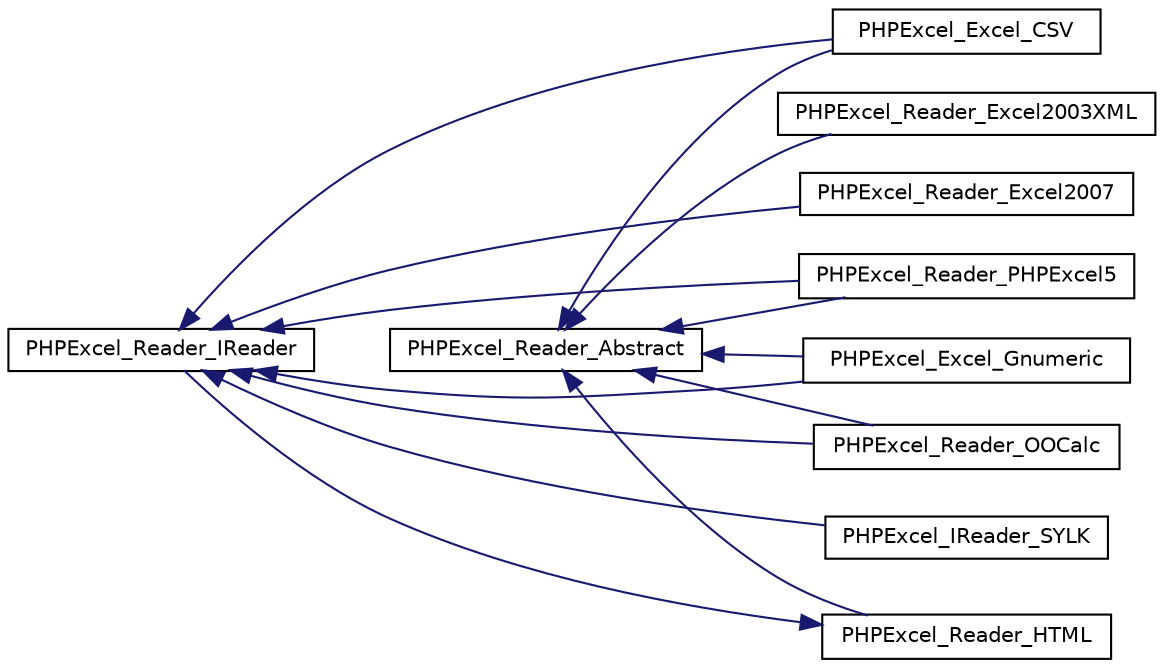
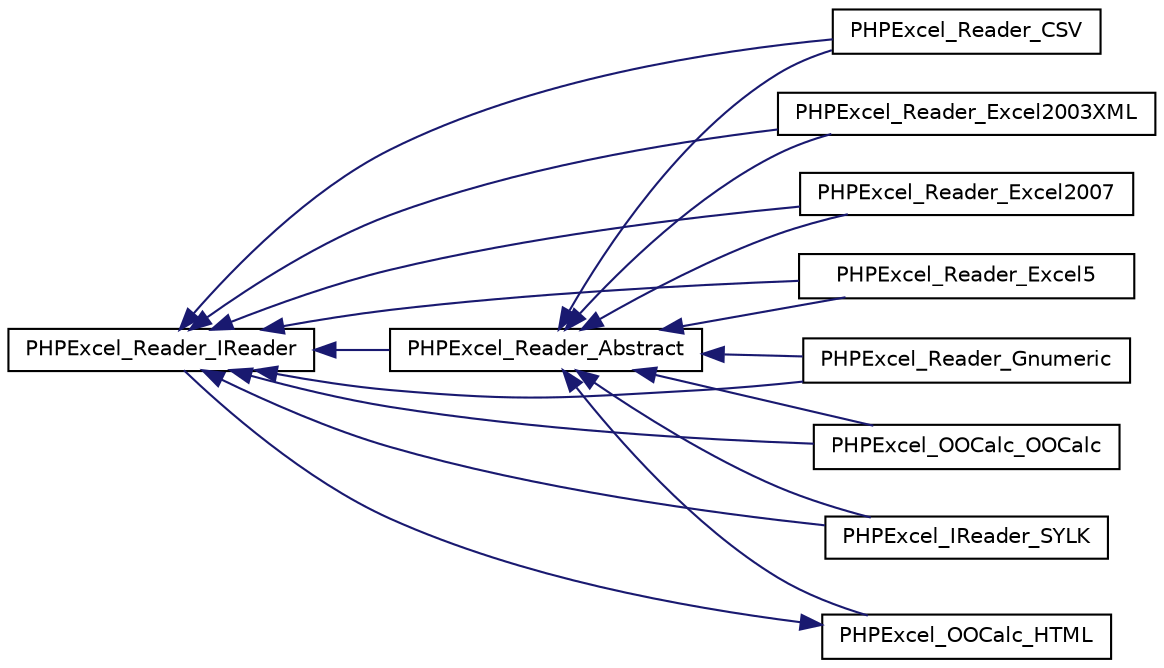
  digraph {
    rankdir=LR
    node [color=black fillcolor=white fontname=Helvetica fontsize=10 shape=record style=filled]
    edge [color=midnightblue dir=back fontname=Helvetica fontsize=10 labelfontname=Helvetica labelfontsize=10 style=solid]
    n1 [height=0.2 label=PHPExcel_Reader_IReader width=0.4]
    n2 [height=0.2 label=PHPExcel_Reader_Abstract width=0.4]
-   n3 [height=0.2 label=PHPExcel_Excel_CSV width=0.4]
+   n3 [height=0.2 label=PHPExcel_Reader_CSV width=0.4]
    n4 [height=0.2 label=PHPExcel_Reader_Excel2003XML width=0.4]
    n5 [height=0.2 label=PHPExcel_Reader_Excel2007 width=0.4]
-   n6 [height=0.2 label=PHPExcel_Reader_PHPExcel5 width=0.4]
-   n7 [height=0.2 label=PHPExcel_Excel_Gnumeric width=0.4]
-   n8 [height=0.2 label=PHPExcel_Reader_OOCalc width=0.4]
+   n6 [height=0.2 label=PHPExcel_Reader_Excel5 width=0.4]
+   n7 [height=0.2 label=PHPExcel_Reader_Gnumeric width=0.4]
+   n8 [height=0.2 label=PHPExcel_OOCalc_OOCalc width=0.4]
    n9 [height=0.2 label=PHPExcel_IReader_SYLK width=0.4]
-   n10 [height=0.2 label=PHPExcel_Reader_HTML width=0.4]
+   n10 [height=0.2 label=PHPExcel_OOCalc_HTML width=0.4]
+   n1 -> n2
    n1 -> n3
+   n1 -> n4
    n1 -> n5
    n1 -> n6
    n1 -> n7
    n1 -> n8
    n1 -> n9
    n2 -> n3
    n2 -> n4
+   n2 -> n5
    n2 -> n6
    n2 -> n7
    n2 -> n8
+   n2 -> n9
    n2 -> n10
    n10 -> n1
  }
